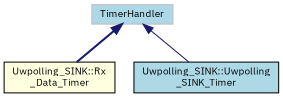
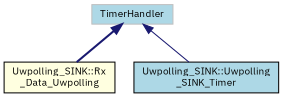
  digraph {
    fontname="IBM Plex Sans"
    node [color=black fillcolor=lightblue fontname="IBM Plex Sans" fontsize=10 shape=record style=filled]
    edge [color=midnightblue dir=back fontname="IBM Plex Sans" fontsize=10 labelfontname=Helvetica labelfontsize=10]
-   n1 [fillcolor=lightyellow fontcolor=black height=0.2 label="Uwpolling_SINK::Rx\l_Data_Timer" width=0.4]
+   n1 [fillcolor=lightyellow fontcolor=black height=0.2 label="Uwpolling_SINK::Rx\l_Data_Uwpolling" width=0.4]
    n2 [height=0.2 label="Uwpolling_SINK::Uwpolling\l_SINK_Timer" width=0.4]
    n3 [color=grey75 height=0.2 label=TimerHandler width=0.4]
    n3 -> n1 [style=bold]
    n3 -> n2 [style=solid]
  }
